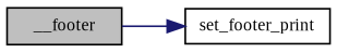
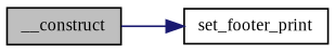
  digraph {
    rankdir=LR
    fontname="Liberation Serif"
    node [color=black fontname="Liberation Serif" fontsize=10 shape=record style=filled]
-   n1 [fillcolor=grey75 fontcolor=black height=0.2 label=__footer width=0.4]
+   n1 [fillcolor=grey75 fontcolor=black height=0.2 label=__construct width=0.4]
    n2 [fillcolor=white height=0.2 label=set_footer_print width=0.4]
    n1 -> n2 [color=midnightblue fontname="Liberation Serif" fontsize=10 labelfontname=Helvetica labelfontsize=10 style=solid]
  }
